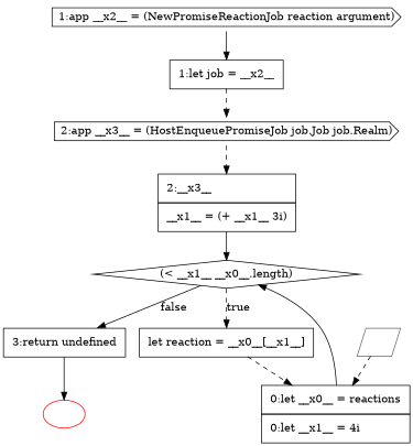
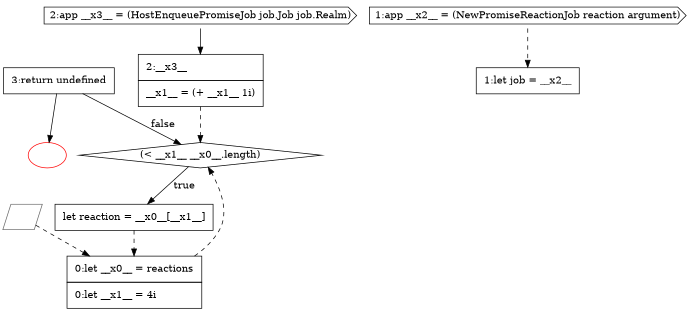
  digraph {
    fontname="DejaVu Serif"
    node [color=black fillcolor=white fontname="DejaVu Serif" shape=none style=filled]
    edge [color=black fontname="DejaVu Serif" style=solid]
-   n1 [label=<<font color="black">     <table border="0" cellborder="1" cellspacing="0" cellpadding="10">       <tr><td align="left">2:__x3__</td></tr>       <tr><td align="left">__x1__ = (+ __x1__ 3i)</td></tr>     </table>   </font>> margin=0]
+   n1 [label=<<font color="black">     <table border="0" cellborder="1" cellspacing="0" cellpadding="10">       <tr><td align="left">2:__x3__</td></tr>       <tr><td align="left">__x1__ = (+ __x1__ 1i)</td></tr>     </table>   </font>> margin=0]
    n2 [label=<<font color="black">(&lt; __x1__ __x0__.length)</font>> shape=diamond]
    n3 [label=<<font color="black">     <table border="0" cellborder="1" cellspacing="0" cellpadding="10">       <tr><td align="left">3:return undefined</td></tr>     </table>   </font>> margin=0]
    n4 [label=<<font color="black">     <table border="0" cellborder="1" cellspacing="0" cellpadding="10">       <tr><td align="left">let reaction = __x0__[__x1__]</td></tr>     </table>   </font>> margin=0]
    n5 [label=<<font color="black">     <table border="0" cellborder="1" cellspacing="0" cellpadding="10">       <tr><td align="left">0:let __x0__ = reactions</td></tr>       <tr><td align="left">0:let __x1__ = 4i</td></tr>     </table>   </font>> margin=0]
    n6 [color=gray40 label=" " shape=parallelogram]
    n7 [label=<<font color="black">1:app __x2__ = (NewPromiseReactionJob reaction argument)</font>> shape=cds]
    n8 [label=<<font color="black">     <table border="0" cellborder="1" cellspacing="0" cellpadding="10">       <tr><td align="left">1:let job = __x2__</td></tr>     </table>   </font>> margin=0]
    n9 [label=<<font color="black">2:app __x3__ = (HostEnqueuePromiseJob job.Job job.Realm)</font>> shape=cds]
    n10 [color=red label=" " shape=ellipse]
-   n1 -> n2
-   n2 -> n3 [label=<<font color="black">false</font>>]
-   n2 -> n4 [label=<<font color="black">true</font>> style=dashed]
+   n1 -> n2 [style=dashed]
+   n3 -> n2 [label=<<font color="black">false</font>>]
+   n2 -> n4 [label=<<font color="black">true</font>>]
    n3 -> n10
    n4 -> n5 [style=dashed]
-   n5 -> n2
+   n5 -> n2 [style=dashed]
    n6 -> n5 [style=dashed]
-   n7 -> n8
-   n8 -> n9 [style=dashed]
-   n9 -> n1 [style=dashed]
+   n7 -> n8 [style=dashed]
+   n9 -> n1
  }
